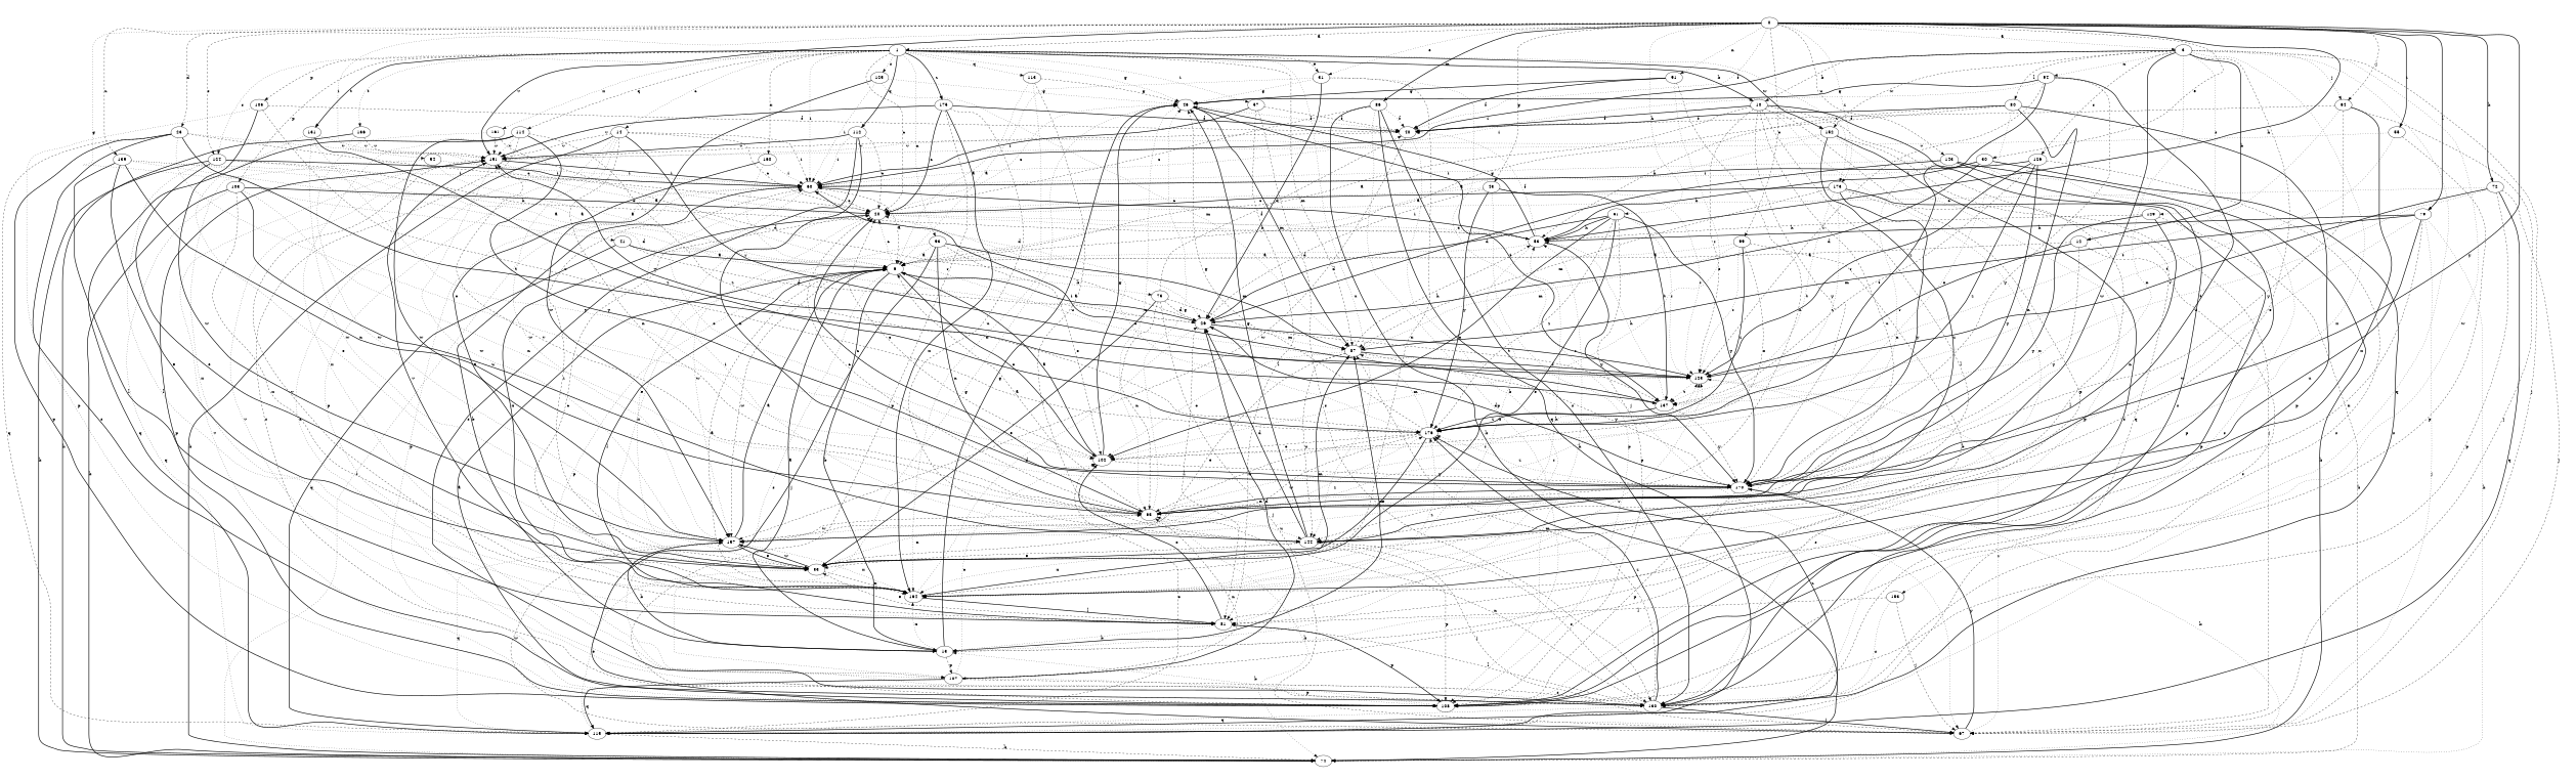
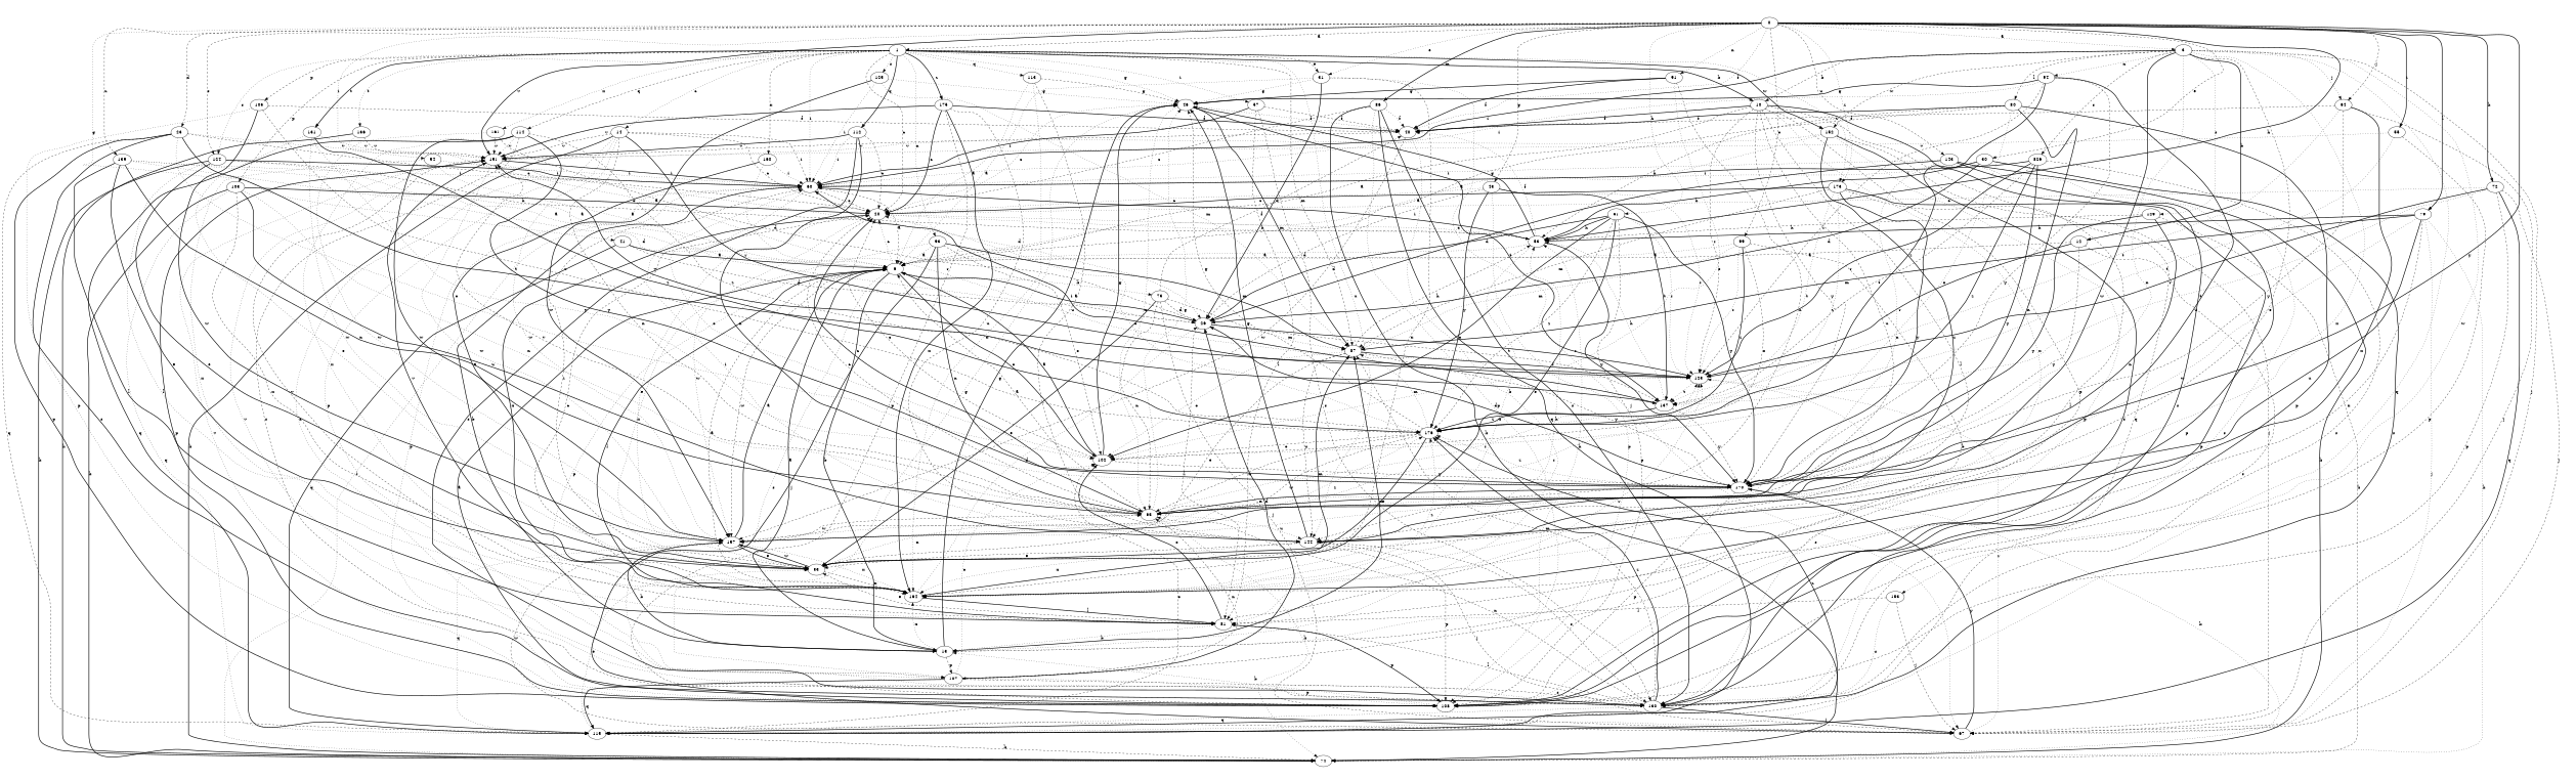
  strict digraph {
    edge [style=dotted]
    0
    1
    3
    23
    30
    31
    40
    41
    43
    51
    53
    54
    55
    64
    72
    79
    86
    91
    99
    124
    139
    143
    151
    170
    173
    10
    14
    20
    46
    57
    60
    87
    93
    103
    105
    112
    113
    114
    125
    131
    136
    144
    152
    160
    161
    175
    12
    33
    67
    80
    94
    95
    115
-   126
+   126 [label=826]
    129
    153
    157
    164
    102
    130
    108
    137
    26
    6
    13
    123
    176
    74
    81
    107
    73
    0 -> 1 [label=a style=dashed]
    0 -> 3 [label=a]
    0 -> 23 [label=d style=dashed]
    0 -> 30 [label=e style=dashed]
    0 -> 31 [label=e]
    0 -> 40 [label=f]
    0 -> 41 [label=g]
    0 -> 43 [label=g style=dashed]
    0 -> 51 [label=h]
    0 -> 53 [label=h style=bold]
    0 -> 54 [label=i]
    0 -> 55 [label=i style=bold]
    0 -> 64 [label=j style=dashed]
    0 -> 72 [label=k style=bold]
    0 -> 79 [label=l style=bold]
    0 -> 86 [label=m style=bold]
    0 -> 91 [label=n]
    0 -> 99 [label=o style=dashed]
    0 -> 124 [label=s style=dashed]
    0 -> 139 [label=u style=dashed]
    0 -> 143 [label=u style=dashed]
    0 -> 151 [label=v style=bold]
    0 -> 170 [label=y style=bold]
    0 -> 173 [label=z]
    1 -> 31 [label=e style=dashed]
    1 -> 124 [label=s]
    1 -> 173 [label=z]
    1 -> 10 [label=b style=bold]
    1 -> 14 [label=c]
    1 -> 20 [label=c style=dashed]
    1 -> 46 [label=g]
    1 -> 57 [label=i]
    1 -> 60 [label=i]
    1 -> 87 [label=m style=dashed]
    1 -> 93 [label=n]
    1 -> 103 [label=p style=dashed]
    1 -> 105 [label=p style=dashed]
    1 -> 112 [label=q style=bold]
    1 -> 113 [label=q]
    1 -> 114 [label=q style=dashed]
    1 -> 125 [label=s]
    1 -> 131 [label=t style=bold]
    1 -> 136 [label=t]
    1 -> 144 [label=u]
    1 -> 152 [label=w style=bold]
    1 -> 160 [label=x style=dashed]
    1 -> 161 [label=x]
    1 -> 175 [label=z style=bold]
    3 -> 64 [label=j]
    3 -> 10 [label=b style=dashed]
    3 -> 60 [label=i style=bold]
    3 -> 152 [label=w style=dashed]
    3 -> 12 [label=b style=bold]
    3 -> 33 [label=e style=dashed]
    3 -> 67 [label=j style=dashed]
    3 -> 80 [label=l style=dashed]
    3 -> 94 [label=n]
    3 -> 95 [label=n]
    3 -> 115 [label=q]
    3 -> 126 [label=s style=dashed]
    3 -> 129 [label=s]
    3 -> 153 [label=w]
    3 -> 157 [label=w style=bold]
    3 -> 164 [label=x]
    23 -> 151 [label=v]
    23 -> 20 [label=c style=dashed]
    23 -> 115 [label=q style=dashed]
    23 -> 102 [label=o]
    23 -> 130 [label=s style=bold]
    23 -> 108 [label=p style=bold]
    23 -> 137 [label=t style=bold]
    30 -> 53 [label=h style=bold]
    30 -> 60 [label=i]
    30 -> 130 [label=s style=bold]
    30 -> 26 [label=d style=bold]
    31 -> 46 [label=g]
    31 -> 67 [label=j]
    31 -> 164 [label=x style=dashed]
    31 -> 26 [label=d style=bold]
    31 -> 6 [label=a]
    40 -> 151 [label=v style=dashed]
    40 -> 157 [label=w style=dashed]
    40 -> 13 [label=b]
    41 -> 115 [label=q style=bold]
    41 -> 26 [label=d style=dashed]
    41 -> 6 [label=a style=bold]
    43 -> 20 [label=c]
    43 -> 108 [label=p]
    43 -> 137 [label=t style=bold]
    43 -> 26 [label=d style=dashed]
    43 -> 123 [label=r]
    43 -> 176 [label=y style=bold]
    51 -> 53 [label=h style=bold]
    51 -> 170 [label=y style=bold]
    51 -> 33 [label=e style=bold]
    51 -> 102 [label=o style=bold]
    51 -> 108 [label=p style=dashed]
    51 -> 26 [label=d style=bold]
    51 -> 123 [label=r]
    51 -> 176 [label=z style=dashed]
    53 -> 40 [label=f]
    53 -> 170 [label=y style=bold]
    53 -> 20 [label=c]
    53 -> 46 [label=g style=bold]
    53 -> 60 [label=i style=bold]
    53 -> 164 [label=x]
    53 -> 6 [label=a]
    54 -> 60 [label=i]
    54 -> 164 [label=x]
    54 -> 6 [label=a]
    55 -> 151 [label=v]
    55 -> 108 [label=p style=dashed]
    55 -> 137 [label=t]
    64 -> 40 [label=f style=dashed]
    64 -> 170 [label=y style=dashed]
    64 -> 67 [label=j style=dashed]
    64 -> 164 [label=x style=bold]
    64 -> 137 [label=t]
    72 -> 20 [label=c]
    72 -> 67 [label=j style=dashed]
    72 -> 115 [label=q style=bold]
    72 -> 108 [label=p style=dashed]
    72 -> 137 [label=t]
    72 -> 123 [label=r style=bold]
    79 -> 53 [label=h style=bold]
    79 -> 87 [label=m style=bold]
    79 -> 144 [label=u style=bold]
    79 -> 67 [label=j]
    79 -> 157 [label=w]
    79 -> 164 [label=x style=dashed]
    79 -> 74 [label=k]
    86 -> 40 [label=f]
    86 -> 20 [label=c style=dashed]
    86 -> 115 [label=q style=bold]
    86 -> 130 [label=s style=bold]
    86 -> 108 [label=p]
    86 -> 74 [label=k style=bold]
    91 -> 40 [label=f style=bold]
    91 -> 46 [label=g style=bold]
    91 -> 144 [label=u style=dashed]
    91 -> 102 [label=o]
    99 -> 87 [label=m]
    99 -> 102 [label=o style=dashed]
    99 -> 6 [label=a]
    99 -> 13 [label=b style=dashed]
    99 -> 123 [label=r]
    99 -> 176 [label=z style=bold]
    124 -> 53 [label=h style=dashed]
    124 -> 60 [label=i style=bold]
    124 -> 33 [label=e style=bold]
    124 -> 6 [label=a]
    124 -> 74 [label=k style=bold]
    124 -> 81 [label=l]
    139 -> 60 [label=i]
    139 -> 33 [label=e style=bold]
    139 -> 95 [label=n style=bold]
    139 -> 26 [label=d]
    139 -> 6 [label=a]
    139 -> 81 [label=l style=bold]
    143 -> 60 [label=i]
    143 -> 95 [label=n]
    143 -> 130 [label=s]
    143 -> 108 [label=p style=bold]
    143 -> 26 [label=d style=bold]
    143 -> 74 [label=k style=bold]
    151 -> 60 [label=i style=bold]
    151 -> 157 [label=w]
    151 -> 108 [label=p style=bold]
    151 -> 26 [label=d]
    170 -> 20 [label=c style=bold]
    170 -> 95 [label=n style=bold]
    170 -> 108 [label=p style=dashed]
    170 -> 26 [label=d style=bold]
    170 -> 176 [label=z]
    170 -> 74 [label=k]
    173 -> 170 [label=y style=bold]
    173 -> 20 [label=c style=bold]
    173 -> 87 [label=m style=dashed]
    173 -> 108 [label=p style=bold]
    173 -> 137 [label=t]
    173 -> 176 [label=z]
    173 -> 81 [label=l style=dashed]
    10 -> 40 [label=f style=bold]
    10 -> 170 [label=y style=dashed]
    10 -> 144 [label=u style=dashed]
    10 -> 115 [label=q style=dashed]
    10 -> 164 [label=x]
    10 -> 130 [label=s style=bold]
    10 -> 6 [label=a style=dashed]
    10 -> 123 [label=r style=dashed]
    10 -> 81 [label=l style=dashed]
    10 -> 107 [label=p style=dashed]
    14 -> 151 [label=v style=dashed]
    14 -> 20 [label=c style=dashed]
    14 -> 60 [label=i style=dashed]
    14 -> 95 [label=n style=dashed]
    14 -> 157 [label=w]
    14 -> 130 [label=s]
    14 -> 123 [label=r style=bold]
    14 -> 74 [label=k style=bold]
    14 -> 107 [label=p]
    20 -> 53 [label=h]
    20 -> 33 [label=e]
    20 -> 157 [label=w]
    20 -> 164 [label=x style=bold]
    46 -> 40 [label=f]
    46 -> 20 [label=c]
    46 -> 87 [label=m style=bold]
    46 -> 95 [label=n]
    46 -> 137 [label=t style=bold]
    57 -> 40 [label=f style=dashed]
    57 -> 60 [label=i style=bold]
    57 -> 130 [label=s style=dashed]
    57 -> 81 [label=l style=dashed]
    60 -> 20 [label=c style=dashed]
    60 -> 102 [label=o]
    60 -> 108 [label=p]
    60 -> 6 [label=a style=dashed]
    60 -> 13 [label=b style=bold]
    87 -> 53 [label=h style=dashed]
    87 -> 170 [label=y style=dashed]
    87 -> 144 [label=u style=dashed]
    87 -> 33 [label=e style=dashed]
    87 -> 102 [label=o]
    87 -> 123 [label=r style=bold]
    93 -> 87 [label=m style=bold]
    93 -> 67 [label=j style=bold]
    93 -> 95 [label=n style=bold]
    93 -> 164 [label=x]
    93 -> 102 [label=o style=dashed]
    93 -> 6 [label=a]
    103 -> 20 [label=c style=bold]
    103 -> 144 [label=u style=bold]
    103 -> 95 [label=n]
    103 -> 115 [label=q]
    103 -> 164 [label=x style=dashed]
    103 -> 74 [label=k style=bold]
    105 -> 40 [label=f style=dashed]
    105 -> 157 [label=w style=bold]
    105 -> 108 [label=p]
    105 -> 176 [label=z style=dashed]
    112 -> 151 [label=v style=bold]
    112 -> 20 [label=c style=dashed]
    112 -> 60 [label=i]
    112 -> 95 [label=n style=bold]
    112 -> 130 [label=s style=bold]
    113 -> 46 [label=g style=dashed]
    113 -> 144 [label=u style=dashed]
    113 -> 164 [label=x]
    113 -> 6 [label=a]
    114 -> 151 [label=v]
    114 -> 170 [label=y style=bold]
    114 -> 115 [label=q style=bold]
    114 -> 157 [label=w style=bold]
    114 -> 164 [label=x]
    114 -> 130 [label=s style=dashed]
    114 -> 176 [label=z style=dashed]
    125 -> 46 [label=g]
    125 -> 60 [label=i]
    125 -> 87 [label=m]
    125 -> 157 [label=w style=bold]
    131 -> 151 [label=v]
    131 -> 170 [label=y]
    131 -> 33 [label=e]
    131 -> 157 [label=w]
    131 -> 176 [label=z style=bold]
    136 -> 151 [label=v style=dashed]
    136 -> 6 [label=a]
    136 -> 74 [label=k style=bold]
    144 -> 46 [label=g style=bold]
    144 -> 60 [label=i]
    144 -> 33 [label=e style=dashed]
    144 -> 67 [label=j style=dashed]
    144 -> 164 [label=x]
    144 -> 130 [label=s style=dashed]
    144 -> 108 [label=p style=dashed]
-   144 -> 26 [label=d style=bold]
    152 -> 151 [label=v]
    152 -> 144 [label=u style=bold]
    152 -> 67 [label=j style=dashed]
    152 -> 130 [label=s style=bold]
    152 -> 108 [label=p]
    152 -> 6 [label=a]
    160 -> 60 [label=i]
    160 -> 33 [label=e style=bold]
    160 -> 123 [label=r]
    161 -> 151 [label=v style=dashed]
    161 -> 157 [label=w]
    161 -> 26 [label=d style=dashed]
    175 -> 40 [label=f style=bold]
    175 -> 151 [label=v style=bold]
    175 -> 20 [label=c style=bold]
    175 -> 144 [label=u style=dashed]
    175 -> 164 [label=x style=bold]
    175 -> 108 [label=p style=dashed]
    12 -> 170 [label=y style=dashed]
    12 -> 130 [label=s style=dashed]
    12 -> 6 [label=a style=dashed]
    12 -> 123 [label=r style=bold]
    33 -> 60 [label=i style=dashed]
    33 -> 95 [label=n]
    33 -> 157 [label=w style=bold]
    33 -> 164 [label=x style=dashed]
    67 -> 170 [label=y style=bold]
    67 -> 157 [label=w style=dashed]
    67 -> 123 [label=r]
    80 -> 40 [label=f style=bold]
    80 -> 53 [label=h style=dashed]
    80 -> 95 [label=n style=bold]
    80 -> 102 [label=o]
    80 -> 108 [label=p style=bold]
    80 -> 6 [label=a style=dashed]
    94 -> 170 [label=y style=dashed]
    94 -> 46 [label=g style=bold]
    94 -> 60 [label=i]
    94 -> 144 [label=u style=bold]
    94 -> 123 [label=r style=dashed]
    94 -> 176 [label=z style=bold]
    95 -> 151 [label=v style=dashed]
    95 -> 20 [label=c style=dashed]
    95 -> 46 [label=g]
    95 -> 144 [label=u]
    95 -> 157 [label=w style=dashed]
    95 -> 6 [label=a style=dashed]
    95 -> 123 [label=r]
    95 -> 74 [label=k]
    115 -> 33 [label=e]
    115 -> 102 [label=o style=dashed]
    115 -> 176 [label=z style=bold]
    115 -> 74 [label=k style=dashed]
    126 -> 170 [label=y style=bold]
    126 -> 60 [label=i style=bold]
    126 -> 130 [label=s style=dashed]
    126 -> 137 [label=t style=dashed]
    126 -> 123 [label=r style=bold]
    126 -> 176 [label=z style=bold]
    129 -> 53 [label=h style=dashed]
    129 -> 170 [label=y style=bold]
    129 -> 95 [label=n style=bold]
    129 -> 74 [label=k style=dashed]
    153 -> 67 [label=j style=dashed]
    153 -> 130 [label=s]
    153 -> 81 [label=l style=dashed]
    157 -> 33 [label=e style=bold]
    157 -> 115 [label=q]
    157 -> 164 [label=x]
    157 -> 6 [label=a style=bold]
    157 -> 13 [label=b style=bold]
    157 -> 123 [label=r]
    157 -> 176 [label=z]
    164 -> 53 [label=h]
    164 -> 151 [label=v style=bold]
    164 -> 20 [label=c style=dashed]
    164 -> 87 [label=m style=bold]
    164 -> 26 [label=d]
    164 -> 6 [label=a style=dashed]
    164 -> 176 [label=z]
    164 -> 81 [label=l style=bold]
    102 -> 170 [label=y style=dashed]
    102 -> 20 [label=c style=dashed]
    102 -> 46 [label=g style=bold]
    102 -> 6 [label=a style=bold]
    130 -> 87 [label=m style=dashed]
    130 -> 67 [label=j style=bold]
    130 -> 95 [label=n style=dashed]
    130 -> 115 [label=q]
    130 -> 176 [label=z style=bold]
    130 -> 81 [label=l style=dashed]
    108 -> 151 [label=v]
    108 -> 6 [label=a style=bold]
    108 -> 13 [label=b]
    137 -> 53 [label=h]
    137 -> 170 [label=y style=dashed]
    137 -> 60 [label=i style=bold]
    137 -> 176 [label=z style=bold]
    26 -> 87 [label=m]
    26 -> 6 [label=a style=bold]
    26 -> 123 [label=r style=bold]
    26 -> 81 [label=l style=dashed]
    6 -> 20 [label=c]
    6 -> 157 [label=w style=dashed]
    6 -> 102 [label=o style=bold]
    6 -> 130 [label=s]
    6 -> 13 [label=b style=bold]
    6 -> 81 [label=l style=bold]
    6 -> 107 [label=p]
    6 -> 73 [label=k]
    13 -> 53 [label=h]
    13 -> 46 [label=g style=bold]
    13 -> 87 [label=m style=bold]
    13 -> 164 [label=x]
    13 -> 6 [label=a style=bold]
    13 -> 107 [label=p style=dashed]
    123 -> 151 [label=v style=bold]
    123 -> 130 [label=s]
    123 -> 137 [label=t]
    176 -> 20 [label=c]
    176 -> 46 [label=g style=dashed]
    176 -> 87 [label=m]
    176 -> 33 [label=e style=bold]
    176 -> 95 [label=n style=dashed]
    176 -> 157 [label=w style=dashed]
    176 -> 102 [label=o style=dashed]
    74 -> 60 [label=i]
    81 -> 151 [label=v style=dashed]
    81 -> 33 [label=e style=dashed]
    81 -> 102 [label=o style=bold]
    81 -> 108 [label=p style=bold]
    81 -> 13 [label=b]
    81 -> 123 [label=r]
    107 -> 151 [label=v]
    107 -> 46 [label=g]
    107 -> 95 [label=n style=dashed]
    107 -> 115 [label=q style=bold]
    107 -> 102 [label=o]
    107 -> 130 [label=s style=dashed]
    107 -> 108 [label=p]
    107 -> 26 [label=d style=bold]
    73 -> 40 [label=f style=dashed]
    73 -> 33 [label=e style=bold]
    73 -> 67 [label=j style=dashed]
    73 -> 95 [label=n style=dashed]
    73 -> 137 [label=t style=dashed]
    73 -> 26 [label=d style=dashed]
  }
